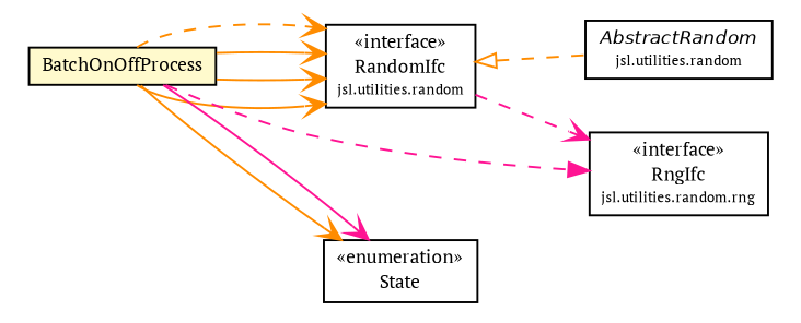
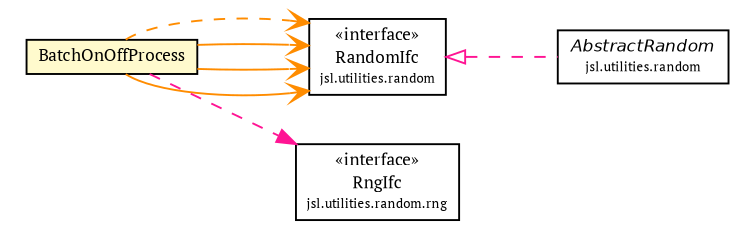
  digraph {
    fontname="PT Serif"
    nodesep=0.25
    rankdir=LR
    ranksep=0.5
    node [fontcolor=black fontname="PT Serif" fontsize=9.0 shape=plaintext]
    edge [color=darkorange fontname="PT Serif" fontsize=10.0 headport=p labelfontname=Helvetica labelfontsize=10 tailport=p arrowhead=open fontcolor=black]
    n1 [label=<<table title="jsl.utilities.random.RandomIfc" border="0" cellborder="1" cellspacing="0" cellpadding="2" port="p" href="../RandomIfc.html"> 		<tr><td><table border="0" cellspacing="0" cellpadding="1"> <tr><td align="center" balign="center"> &#171;interface&#187; </td></tr> <tr><td align="center" balign="center"> RandomIfc </td></tr> <tr><td align="center" balign="center"><font point-size="7.0"> jsl.utilities.random </font></td></tr> 		</table></td></tr> 		</table>>]
    n2 [label=<<table title="jsl.utilities.random.AbstractRandom" border="0" cellborder="1" cellspacing="0" cellpadding="2" port="p" href="../AbstractRandom.html"> 		<tr><td><table border="0" cellspacing="0" cellpadding="1"> <tr><td align="center" balign="center"><font face="Helvetica-Oblique"> AbstractRandom </font></td></tr> <tr><td align="center" balign="center"><font point-size="7.0"> jsl.utilities.random </font></td></tr> 		</table></td></tr> 		</table>>]
    n3 [label=<<table title="jsl.utilities.random.rng.RngIfc" border="0" cellborder="1" cellspacing="0" cellpadding="2" port="p" href="../rng/RngIfc.html"> 		<tr><td><table border="0" cellspacing="0" cellpadding="1"> <tr><td align="center" balign="center"> &#171;interface&#187; </td></tr> <tr><td align="center" balign="center"> RngIfc </td></tr> <tr><td align="center" balign="center"><font point-size="7.0"> jsl.utilities.random.rng </font></td></tr> 		</table></td></tr> 		</table>>]
    n4 [label=<<table title="jsl.utilities.random.sp.BatchOnOffProcess" border="0" cellborder="1" cellspacing="0" cellpadding="2" port="p" bgcolor="lemonChiffon" href="./BatchOnOffProcess.html"> 		<tr><td><table border="0" cellspacing="0" cellpadding="1"> <tr><td align="center" balign="center"> BatchOnOffProcess </td></tr> 		</table></td></tr> 		</table>>]
-   n5 [label=<<table title="jsl.utilities.random.sp.BatchOnOffProcess.State" border="0" cellborder="1" cellspacing="0" cellpadding="2" port="p" href="./BatchOnOffProcess.State.html"> 		<tr><td><table border="0" cellspacing="0" cellpadding="1"> <tr><td align="center" balign="center"> &#171;enumeration&#187; </td></tr> <tr><td align="center" balign="center"> State </td></tr> 		</table></td></tr> 		</table>>]
-   n1 -> n2 [arrowtail=empty dir=back fontsize=10 style=dashed arrowhead="" fontcolor=""]
-   n1 -> n3 [color=deeppink style=dashed]
+   n1 -> n2 [arrowtail=empty color=deeppink dir=back fontsize=10 style=dashed arrowhead="" fontcolor=""]
    n4 -> n1
    n4 -> n1
    n4 -> n1
    n4 -> n1 [style=dashed]
    n4 -> n3 [arrowhead=normal color=deeppink style=dashed]
-   n4 -> n5
-   n4 -> n5 [color=deeppink]
  }
